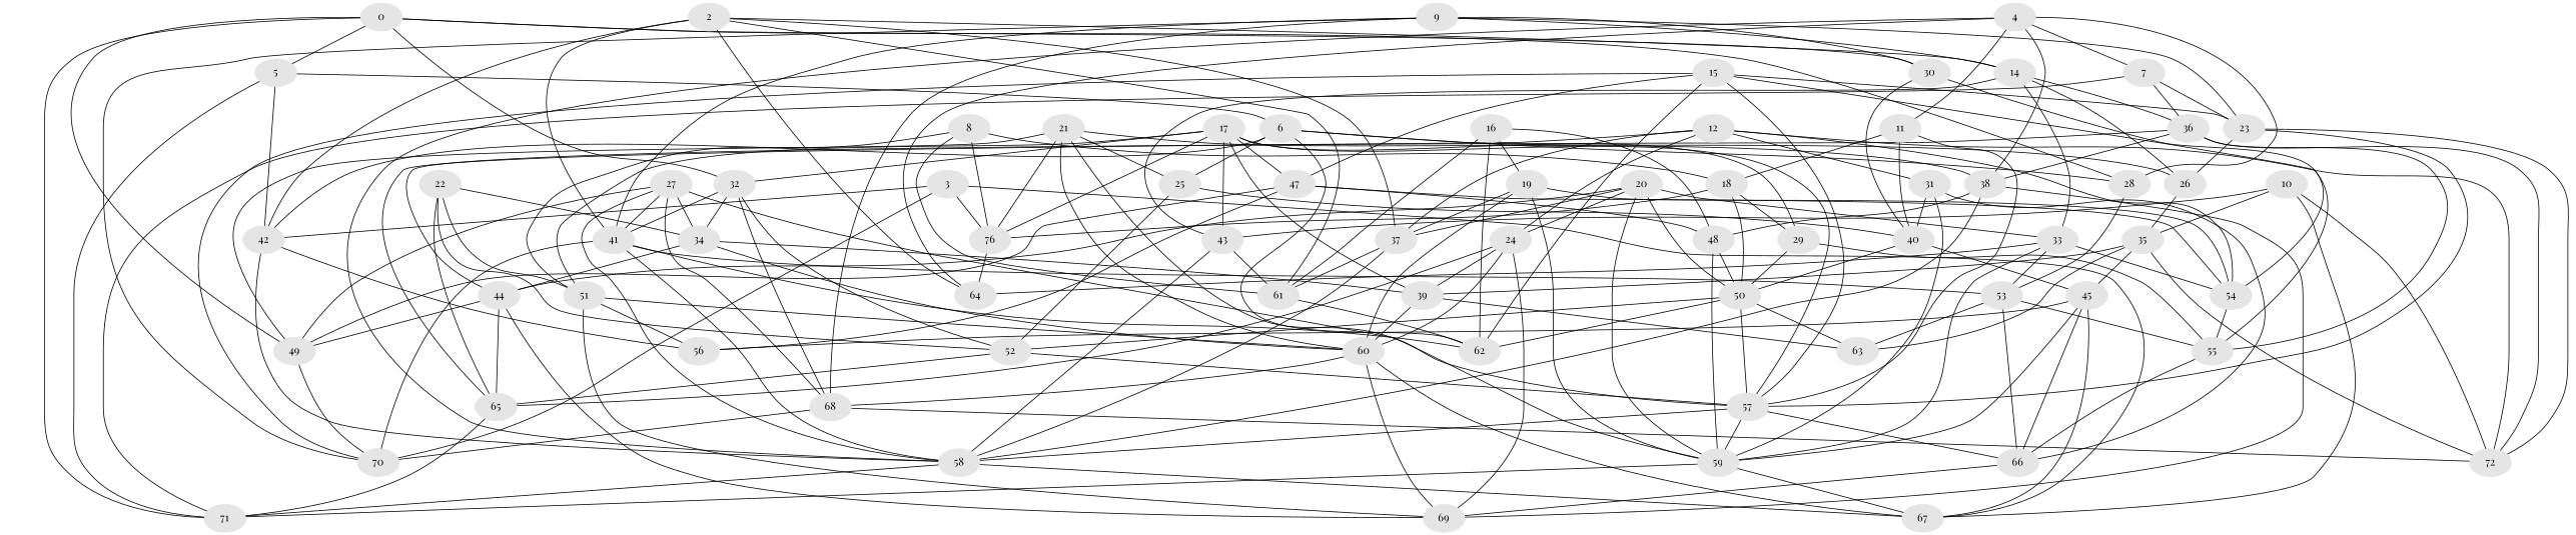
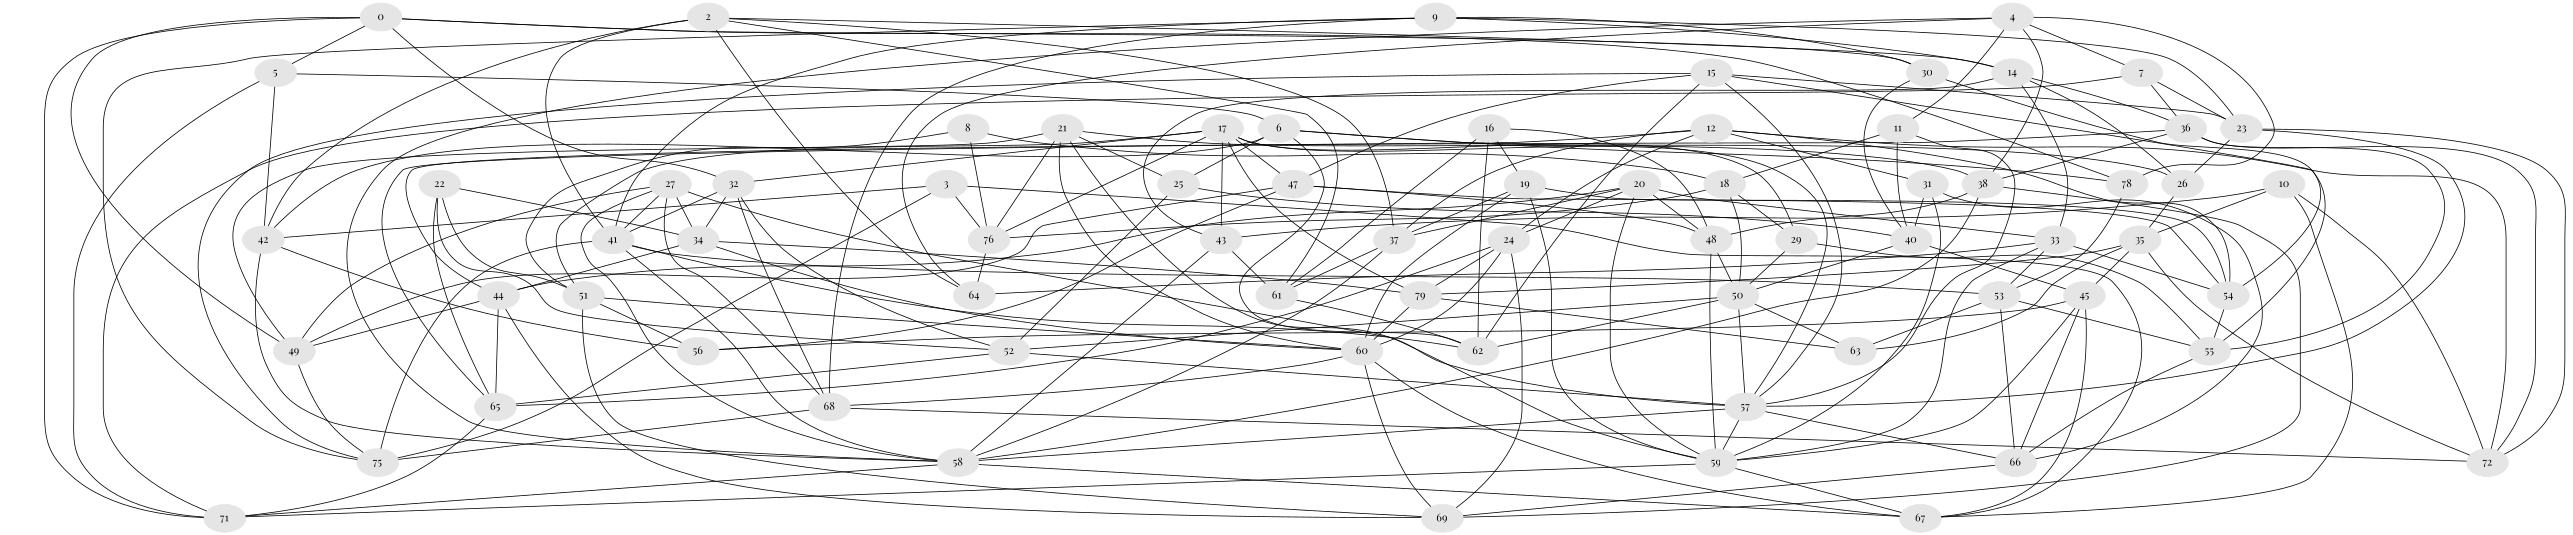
  graph {
    fontname="Playfair Display"
    node [color=gray90 fontname="Playfair Display" style=filled]
    edge [fontname="Playfair Display" weight=1.0]
    n1 [label=0]
    5
-   28
+   28 [label=78]
    30
    32
    49
    71
    42
    6
    53
    40
    54
    41
    68
    34
    52
-   70
+   70 [label=75]
    2
    14
    37
    61
    64
    26
    36
    43
    33
    58
    62
    56
    3
    n31 [label=76]
    67
    4
    7
    11
    38
    23
    18
    57
    48
    69
    25
    35
    72
    55
    44
    8
    51
    29
    50
    60
    9
    10
-   39
+   39 [label=79]
    45
    63
    59
    66
    12
    24
    31
    65
    15
    47
    16
    19
    17
    20
    21
    22
    27
    n1 -- 5
    n1 -- 28
    n1 -- 30
    n1 -- 32
    n1 -- 49
    n1 -- 71
    5 -- 71
    5 -- 42
    5 -- 6
    28 -- 53
    30 -- 40
    30 -- 54
    32 -- 41
    32 -- 68
    32 -- 34
    32 -- 52
    49 -- 70
    42 -- 58
    42 -- 56
    6 -- 28
    6 -- 42
    6 -- 26
    6 -- 62
    6 -- 25
    53 -- 55
    53 -- 63
    53 -- 66
    40 -- 50
    40 -- 45
    54 -- 55
    41 -- 53
    41 -- 70
    41 -- 58
    41 -- 62
    68 -- 70
    68 -- 72
    34 -- 44
    34 -- 60
    34 -- 39
    52 -- 57
    52 -- 65
    2 -- 42
    2 -- 41
    2 -- 14
    2 -- 37
    2 -- 61
    2 -- 64
    14 -- 26
    14 -- 36
    14 -- 43
    14 -- 33
    37 -- 61
    37 -- 58
    61 -- 62
    26 -- 35
    36 -- 38
    36 -- 72
    36 -- 55
    36 -- 44
    43 -- 61 [weight=2.0]
    43 -- 58
    33 -- 53
    33 -- 54
    33 -- 64
    33 -- 59
    58 -- 71
    58 -- 67
    3 -- 42
    3 -- 70
    3 -- n31
    3 -- 67
    n31 -- 64
    4 -- 28
    4 -- 64
    4 -- 58
    4 -- 7
    4 -- 11
    4 -- 38
    7 -- 71
    7 -- 36
    7 -- 23
    11 -- 40
    11 -- 18
    11 -- 57
    38 -- 58
    38 -- 48
    38 -- 69
    23 -- 26
    23 -- 57
    23 -- 72
    18 -- n31
    18 -- 29
    18 -- 50
    57 -- 58
    57 -- 59
    57 -- 66
    48 -- 50
    48 -- 59
    25 -- 40
    25 -- 52
    35 -- 72
    35 -- 39
    35 -- 45
    35 -- 63
    55 -- 66
    44 -- 49
    44 -- 69
    44 -- 65
-   8 -- 61
    8 -- n31
    8 -- 18
    8 -- 51
    51 -- 56
    51 -- 69
    51 -- 60
    29 -- 55
    29 -- 50
    50 -- 52
    50 -- 62
    50 -- 57
    50 -- 63
    60 -- 68
    60 -- 67
    60 -- 69
    9 -- 30
    9 -- 41
    9 -- 68
    9 -- 70
    9 -- 14
    9 -- 23
    10 -- 43
    10 -- 67
    10 -- 35
    10 -- 72
    39 -- 60
    39 -- 63
    45 -- 56
    45 -- 67
    45 -- 59
    45 -- 66
    59 -- 71
    59 -- 67
    66 -- 69
    12 -- 54
    12 -- 37
    12 -- 72
    12 -- 24
    12 -- 31
    12 -- 65
    24 -- 69
    24 -- 60
    24 -- 39
    24 -- 65
    31 -- 40
    31 -- 59
    31 -- 66
    65 -- 71
    15 -- 70
    15 -- 62
    15 -- 23
    15 -- 57
    15 -- 55
    15 -- 47
    47 -- 49
    47 -- 54
    47 -- 56
    47 -- 48
    16 -- 61
    16 -- 62
    16 -- 48
    16 -- 19
    19 -- 54
    19 -- 37
    19 -- 60 [weight=2.0]
    19 -- 59
    17 -- 32
    17 -- 43
    17 -- n31
    17 -- 57
    17 -- 51
    17 -- 29
    17 -- 39
    17 -- 47
    20 -- 37
    20 -- 33
-   20 -- 50
+   20 -- 48
    20 -- 44
    20 -- 59
    20 -- 24
    21 -- 49
    21 -- n31
    21 -- 38
    21 -- 25
    21 -- 60
    21 -- 59
    22 -- 34
    22 -- 52
    22 -- 51
    22 -- 65
    27 -- 49
    27 -- 41
    27 -- 68
    27 -- 34
    27 -- 58
    27 -- 57
  }
